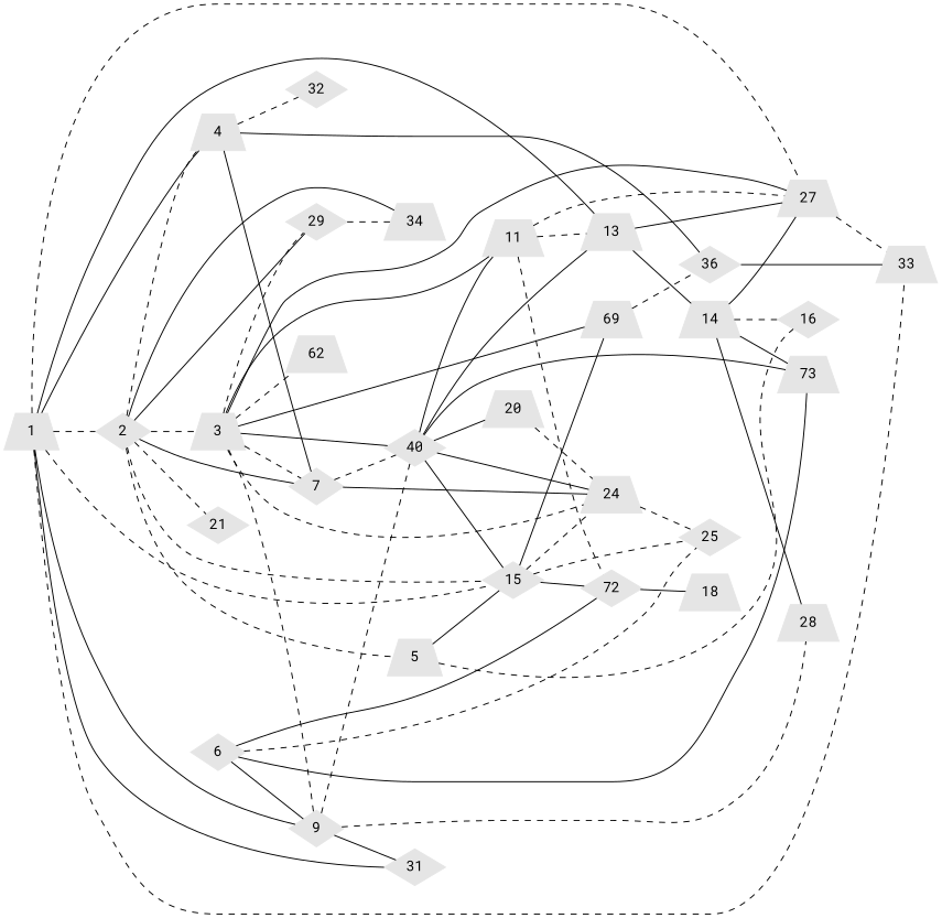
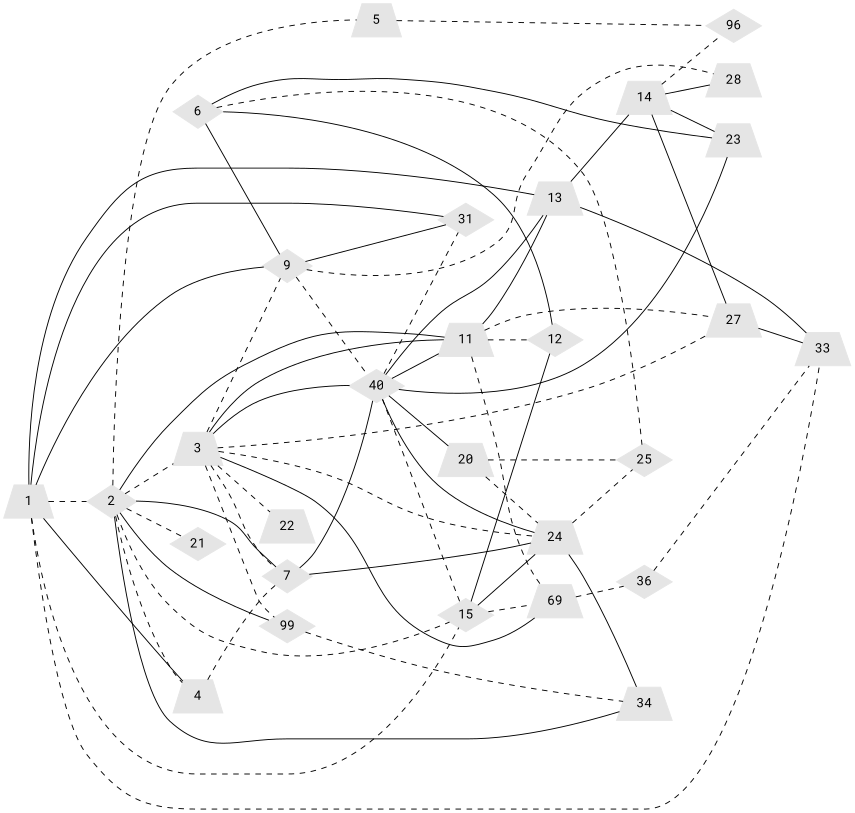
  graph {
    fontname="Roboto Mono"
    rankdir=LR
    node [color=gray90 fontname="Roboto Mono" shape=trapezium style=filled]
    edge [fontname="Roboto Mono" style=solid weight=1.0]
    2 [shape=diamond]
    1
    4
    9 [shape=diamond]
    13
    15 [shape=diamond]
    27
    31 [shape=diamond]
    33
    3
    5
    7 [shape=diamond]
    11
    21 [shape=diamond]
-   29 [shape=diamond]
+   29 [shape=diamond label=99]
    34
    n17 [label=36 shape=diamond]
-   32 [shape=diamond]
    n19 [label=40 shape=diamond]
    28
    14
    n22 [label=69]
    24
-   12 [shape=diamond label=72]
+   12 [shape=diamond]
    25 [shape=diamond]
-   22 [label=62]
-   16 [shape=diamond]
-   23 [label=73]
+   22
+   16 [shape=diamond label=96]
+   23
    20
    6 [shape=diamond]
-   18
    2 -- 4 [style=dashed]
    2 -- 15 [style=dashed weight=2.0]
    2 -- 3 [style=dashed weight=3.0]
    2 -- 5 [style=dashed]
    2 -- 7
+   2 -- 11
    2 -- 21 [style=dashed]
    2 -- 29
    2 -- 34
    1 -- 2 [style=dashed weight=3.0]
    1 -- 4
    1 -- 9
    1 -- 13 [weight=2.0]
    1 -- 15 [style=dashed]
-   1 -- 27 [style=dashed]
    1 -- 31
    1 -- 33 [style=dashed]
-   4 -- 7
-   4 -- n17
-   4 -- 32 [style=dashed]
+   4 -- 7 [style=dashed]
    9 -- 31
    9 -- n19 [style=dashed weight=2.0]
    9 -- 28 [style=dashed]
-   13 -- 27
+   13 -- 33
    13 -- 14
-   15 -- n22
-   15 -- 24 [style=dashed weight=2.0]
+   15 -- n22 [style=dashed]
+   15 -- 24 [weight=2.0]
    15 -- 12 [weight=2.0]
-   15 -- 25 [style=dashed]
-   27 -- 33 [style=dashed]
+   20 -- 25 [style=dashed]
+   27 -- 33
    3 -- 9 [style=dashed weight=3.0]
-   3 -- 27
+   3 -- 27 [style=dashed]
    3 -- 7 [style=dashed]
    3 -- 11
    3 -- 29 [style=dashed]
    3 -- n19
    3 -- n22
    3 -- 24 [style=dashed weight=2.0]
    3 -- 22 [style=dashed]
-   5 -- 15
    5 -- 16 [style=dashed]
-   7 -- n19 [style=dashed]
+   7 -- n19
    7 -- 24 [weight=2.0]
-   11 -- 13 [style=dashed]
+   11 -- 13
    11 -- 27 [style=dashed]
+   11 -- n22 [style=dashed]
    11 -- 12 [style=dashed]
    29 -- 34 [style=dashed]
-   n17 -- 33
+   n17 -- 33 [style=dashed]
    n19 -- 13
-   n19 -- 15
+   n19 -- 15 [style=dashed]
+   n19 -- 31 [style=dashed weight=2.0]
    n19 -- 11
    n19 -- 24 [weight=2.0]
    n19 -- 23
    n19 -- 20
    14 -- 27
    14 -- 28
    14 -- 16 [style=dashed]
    14 -- 23
    n22 -- n17 [style=dashed]
+   24 -- 34
    24 -- 25 [style=dashed]
-   12 -- 18
    20 -- 24 [style=dashed]
    6 -- 9
    6 -- 12
    6 -- 25 [style=dashed]
    6 -- 23
  }
